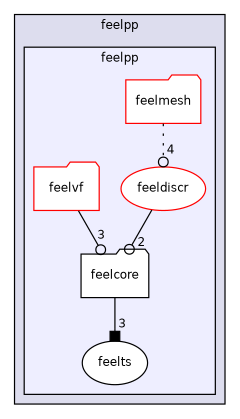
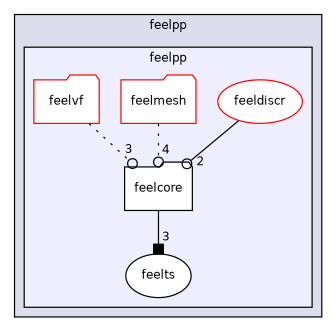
  digraph {
    compound=true
    node [color=red fillcolor=white fontname=Helvetica fontsize=10 shape=folder style=filled]
    edge [arrowhead=odot headlabel=3 labeldistance=1.5 labelfontname=Helvetica labelfontsize=10 style=solid]
    n1 [color=black label=feelcore]
    n2 [label=feeldiscr shape=ellipse]
    n3 [label=feelmesh]
    n4 [color=black label=feelts shape=ellipse]
    n5 [label=feelvf]
    subgraph cluster_1 {
      bgcolor="#ddddee"
      fontname=Helvetica
      fontsize=10
      label=feelpp
      pencolor=black
      subgraph cluster_2 {
        bgcolor="#eeeeff"
        fontname=Helvetica
        fontsize=10
        label=feelpp
        pencolor=black
        n1
        n2
        n3
        n4
        n5
      }
    }
    n1 -> n4 [arrowhead=box]
    n2 -> n1 [headlabel=2]
-   n3 -> n2 [headlabel=4 style=dotted]
-   n5 -> n1
+   n3 -> n1 [headlabel=4 style=dotted]
+   n5 -> n1 [style=dotted]
  }
